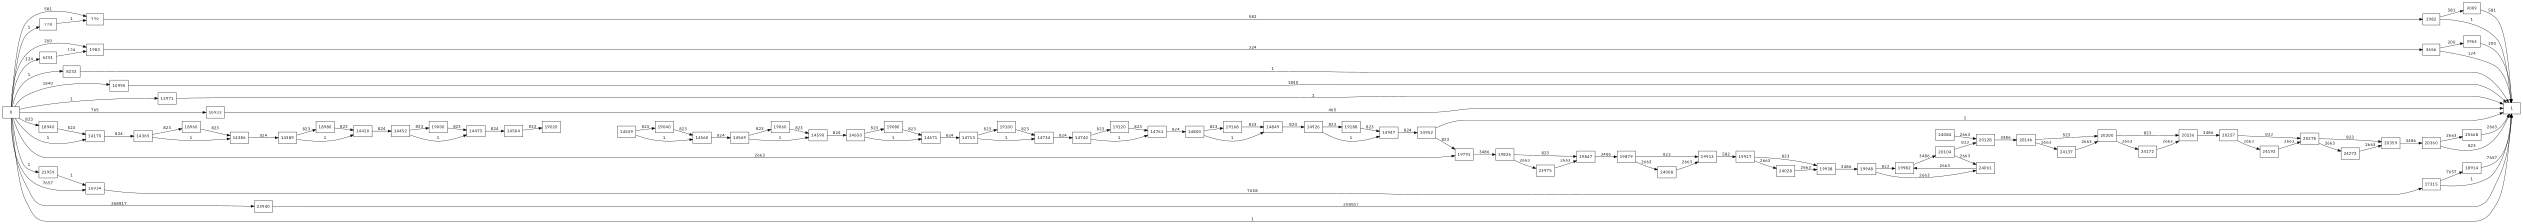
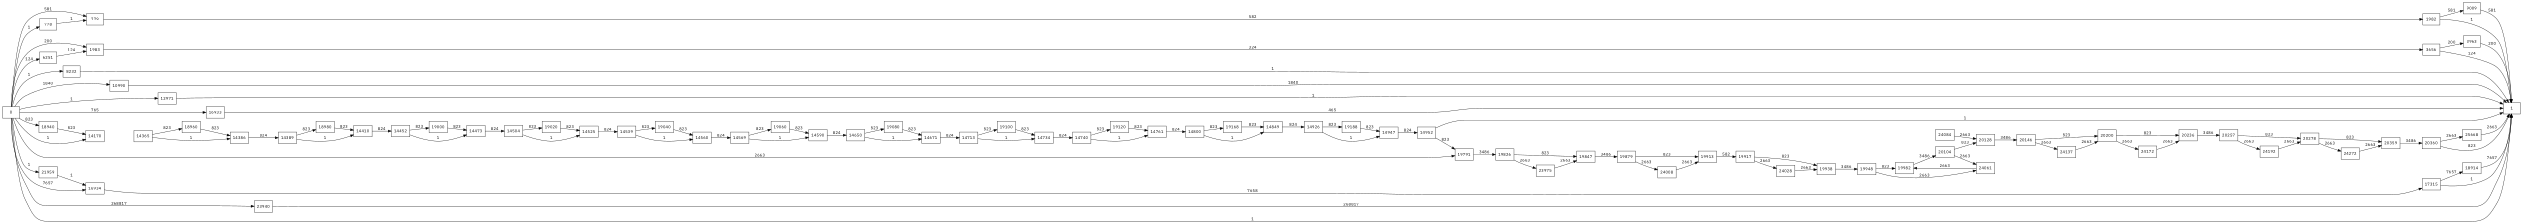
  digraph {
    fontname="IBM Plex Sans"
    rankdir=LR
    node [fontname="IBM Plex Sans" shape=rectangle]
    edge [fontname="IBM Plex Sans"]
    778
    779
    1982
    1
    9009
    1983
    3656
    3963
    6251
    8232
    10990
    12971
    14170
    14365
    14386
    18960
    14389
    14410
    18980
    14452
    14473
    19000
    14504
+   14525
    19020
    14539
    14560
    19040
    14569
    14590
    19060
    14650
    14671
    19080
    14713
    14734
    19100
    14740
    14761
    19120
    14800
    14849
    19168
    14926
    14947
    19188
    14952
    19791
    19826
    19847
    23975
    16933
    16934
    17315
    18914
    18940
    19879
    19913
    24008
    19917
    19938
    24028
    19948
    19982
    24061
    20104
    20128
    20146
    24084
    20200
    24137
    20236
    24172
    20257
    20278
    24192
    20359
    24272
    20360
    25668
    21959
    23940
    0
    778 -> 779 [label=1]
    779 -> 1982 [label=582]
    1982 -> 1 [label=1]
    1982 -> 9009 [label=581]
    9009 -> 1 [label=581]
    1983 -> 3656 [label=324]
    3656 -> 1 [label=124]
    3656 -> 3963 [label=200]
    3963 -> 1 [label=200]
    6251 -> 1983 [label=124]
    8232 -> 1 [label=1]
    10990 -> 1 [label=1840]
    12971 -> 1 [label=1]
-   14170 -> 14365 [label=824]
    14365 -> 14386 [label=1]
    14365 -> 18960 [label=823]
    14386 -> 14389 [label=824]
    18960 -> 14386 [label=823]
    14389 -> 14410 [label=1]
    14389 -> 18980 [label=823]
    14410 -> 14452 [label=824]
    18980 -> 14410 [label=823]
    14452 -> 14473 [label=1]
    14452 -> 19000 [label=823]
    14473 -> 14504 [label=824]
    19000 -> 14473 [label=823]
+   14504 -> 14525 [label=1]
    14504 -> 19020 [label=823]
+   14525 -> 14539 [label=824]
+   19020 -> 14525 [label=823]
    14539 -> 14560 [label=1]
    14539 -> 19040 [label=823]
    14560 -> 14569 [label=824]
    19040 -> 14560 [label=823]
    14569 -> 14590 [label=1]
    14569 -> 19060 [label=823]
    14590 -> 14650 [label=824]
    19060 -> 14590 [label=823]
    14650 -> 14671 [label=1]
    14650 -> 19080 [label=823]
    14671 -> 14713 [label=824]
    19080 -> 14671 [label=823]
    14713 -> 14734 [label=1]
    14713 -> 19100 [label=823]
    14734 -> 14740 [label=824]
    19100 -> 14734 [label=823]
    14740 -> 14761 [label=1]
    14740 -> 19120 [label=823]
    14761 -> 14800 [label=824]
    19120 -> 14761 [label=823]
    14800 -> 14849 [label=1]
    14800 -> 19168 [label=823]
    14849 -> 14926 [label=824]
    19168 -> 14849 [label=823]
    14926 -> 14947 [label=1]
    14926 -> 19188 [label=823]
    14947 -> 14952 [label=824]
    19188 -> 14947 [label=823]
    14952 -> 1 [label=1]
    14952 -> 19791 [label=823]
    19791 -> 19826 [label=3486]
    19826 -> 19847 [label=823]
    19826 -> 23975 [label=2663]
    19847 -> 19879 [label=3486]
    23975 -> 19847 [label=2663]
    16933 -> 1 [label=465]
    16934 -> 17315 [label=7658]
    17315 -> 1 [label=1]
    17315 -> 18914 [label=7657]
    18914 -> 1 [label=7657]
    18940 -> 14170 [label=823]
    19879 -> 19913 [label=823]
    19879 -> 24008 [label=2663]
    19913 -> 19917 [label=582]
    24008 -> 19913 [label=2663]
    19917 -> 19938 [label=823]
    19917 -> 24028 [label=2663]
    19938 -> 19948 [label=3486]
    24028 -> 19938 [label=2663]
    19948 -> 19982 [label=823]
    19948 -> 24061 [label=2663]
    19982 -> 20104 [label=3486]
    24061 -> 19982 [label=2663]
    20104 -> 24061 [label=2663]
    20104 -> 20128 [label=823]
    20128 -> 20146 [label=3486]
    20146 -> 20200 [label=823]
    20146 -> 24137 [label=2663]
    24084 -> 20128 [label=2663]
    20200 -> 20236 [label=823]
    20200 -> 24172 [label=2663]
    24137 -> 20200 [label=2663]
    20236 -> 20257 [label=3486]
    24172 -> 20236 [label=2663]
    20257 -> 20278 [label=823]
    20257 -> 24192 [label=2663]
    20278 -> 20359 [label=823]
    20278 -> 24272 [label=2663]
    24192 -> 20278 [label=2663]
    20359 -> 20360 [label=3486]
    24272 -> 20359 [label=2663]
    20360 -> 1 [label=823]
    20360 -> 25668 [label=2663]
    25668 -> 1 [label=2663]
    21959 -> 16934 [label=1]
    23940 -> 1 [label=268817]
    0 -> 778 [label=1]
    0 -> 779 [label=581]
    0 -> 1 [label=1]
    0 -> 1983 [label=200]
    0 -> 6251 [label=124]
    0 -> 8232 [label=1]
    0 -> 10990 [label=1840]
    0 -> 12971 [label=1]
    0 -> 14170 [label=1]
    0 -> 19791 [label=2663]
    0 -> 16933 [label=765]
    0 -> 16934 [label=7657]
    0 -> 18940 [label=823]
    0 -> 21959 [label=1]
    0 -> 23940 [label=268817]
  }
